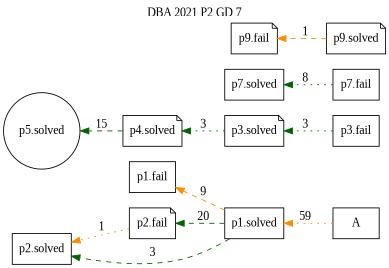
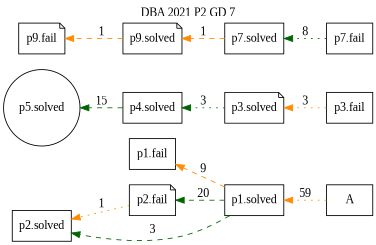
  digraph {
    fontname="Liberation Serif"
    label=" DBA 2021 P2 GD 7 "
    labelloc=tl
    rankdir=RL
    node [fontname="Liberation Serif" shape=box]
    edge [color=darkorange fontname="Liberation Serif" style=dashed]
    n1 [label=A]
    n2 [label="p1.solved"]
    n3 [label="p1.fail"]
    n4 [label="p2.fail" shape=note]
    n5 [label="p2.solved"]
    n6 [label="p3.fail"]
    n7 [label="p3.solved" shape=note]
-   n8 [label="p4.solved" shape=note]
+   n8 [label="p4.solved"]
    n9 [label="p5.solved" shape=circle]
    n10 [label="p7.fail"]
    n11 [label="p7.solved"]
    n12 [label="p9.solved" shape=note]
    n13 [label="p9.fail" shape=note]
    n1 -> n2 [label=59 style=dotted]
    n2 -> n3 [label=9]
    n2 -> n4 [color=darkgreen label=20]
    n2 -> n5 [color=darkgreen label=3]
    n4 -> n5 [label=1 style=dotted]
-   n6 -> n7 [color=darkgreen label=3 style=dotted]
+   n6 -> n7 [label=3 style=dotted]
    n7 -> n8 [color=darkgreen label=3 style=dotted]
    n8 -> n9 [color=darkgreen label=15]
    n10 -> n11 [color=darkgreen label=8 style=dotted]
+   n11 -> n12 [label=1]
    n12 -> n13 [label=1]
  }
